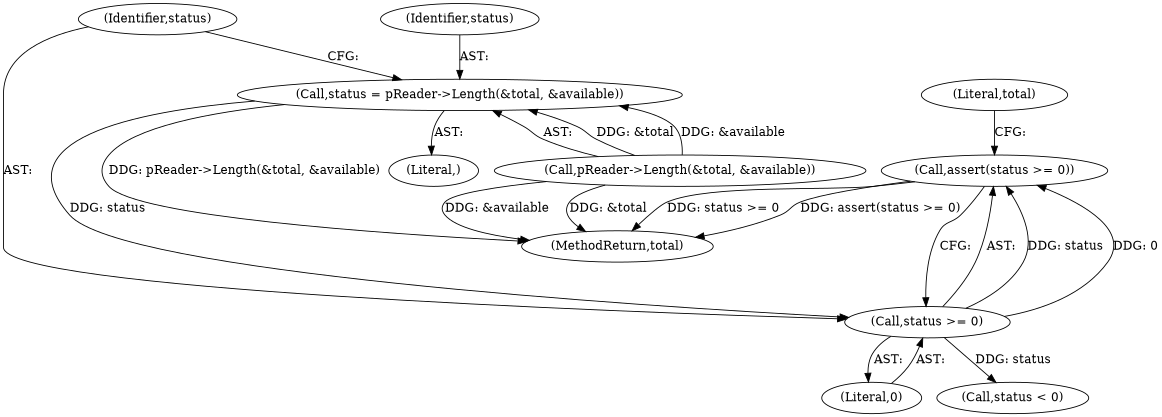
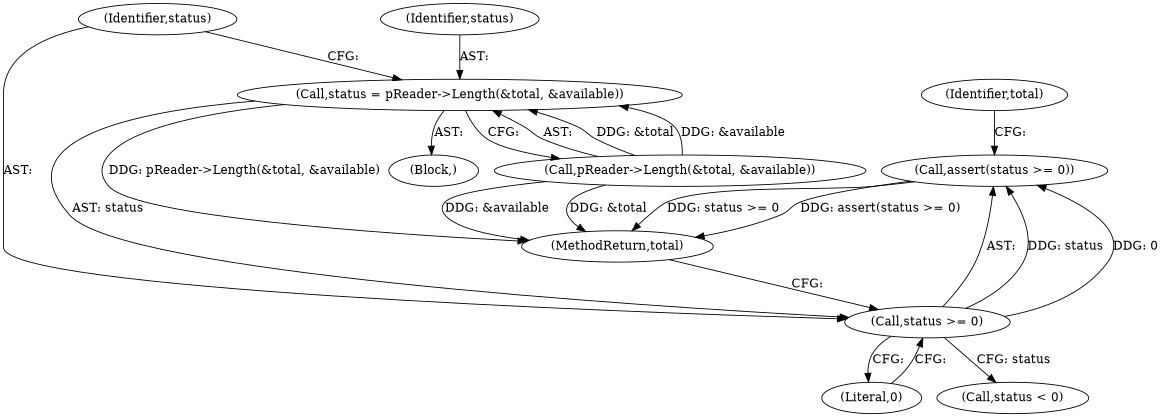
  digraph {
    n1 [label="(Call,assert(status >= 0))"]
    n2 [label="(Call,status >= 0)"]
    n3 [label="(MethodReturn,total)"]
    n4 [label="(Literal,0)"]
    n5 [label="(Call,status < 0)"]
-   n6 [label="(Literal,)"]
+   n6 [label="(Block,)"]
    n7 [label="(Call,status = pReader->Length(&total, &available))"]
    n8 [label="(Call,pReader->Length(&total, &available))"]
    n9 [label="(Identifier,status)"]
-   n10 [label="(Literal,total)"]
+   n10 [label="(Identifier,total)"]
    n11 [label="(Identifier,status)"]
-   n1 -> n2 [label="CFG: "]
+   n3 -> n2 [label="CFG: "]
    n1 -> n3 [label="DDG: status >= 0"]
    n1 -> n3 [label="DDG: assert(status >= 0)"]
    n2 -> n1 [label="AST: "]
    n2 -> n1 [label="DDG: status"]
    n2 -> n1 [label="DDG: 0"]
-   n2 -> n4 [label="AST: "]
-   n2 -> n5 [label="DDG: status"]
-   n4 -> n2 [label="AST: "]
-   n7 -> n2 [label="DDG: status"]
+   n2 -> n4 [label="CFG: "]
+   n2 -> n5 [label="CFG: status"]
+   n4 -> n2 [label="CFG: "]
+   n7 -> n2 [label="AST: status"]
    n7 -> n3 [label="DDG: pReader->Length(&total, &available)"]
    n7 -> n6 [label="AST: "]
+   n7 -> n8 [label="CFG: "]
    n8 -> n3 [label="DDG: &available"]
    n8 -> n3 [label="DDG: &total"]
    n8 -> n7 [label="AST: "]
    n8 -> n7 [label="DDG: &total"]
    n8 -> n7 [label="DDG: &available"]
    n9 -> n2 [label="AST: "]
    n9 -> n7 [label="CFG: "]
    n10 -> n1 [label="CFG: "]
    n11 -> n7 [label="AST: "]
  }
